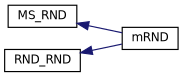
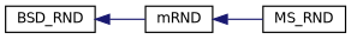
  digraph {
    rankdir=LR
    node [color=black fillcolor=white fontname=Helvetica fontsize=10 shape=record style=filled]
    edge [color=midnightblue dir=back fontname=Helvetica fontsize=10 labelfontname=Helvetica labelfontsize=10 style=solid]
    n1 [height=0.2 label=mRND width=0.4]
    n2 [height=0.2 label=MS_RND width=0.4]
-   n3 [height=0.2 label=RND_RND width=0.4]
-   n2 -> n1
+   n3 [height=0.2 label=BSD_RND width=0.4]
+   n1 -> n2
    n3 -> n1
  }
